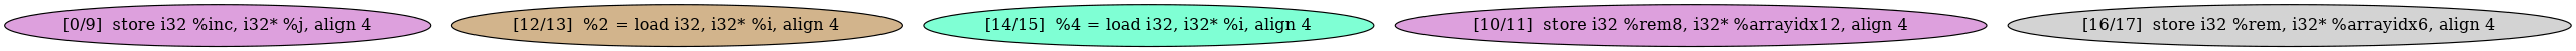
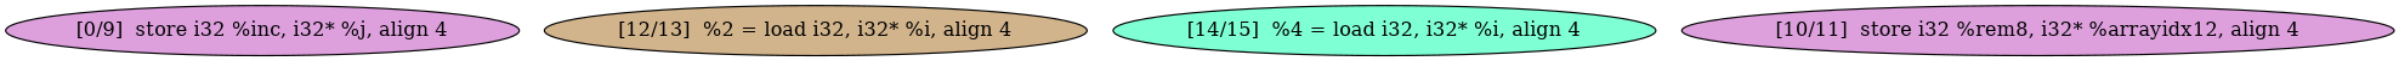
  digraph {
    node [fillcolor=plum shape=ellipse style=filled]
    n1 [label="[0/9]  store i32 %inc, i32* %j, align 4"]
    n2 [fillcolor=tan label="[12/13]  %2 = load i32, i32* %i, align 4"]
    n3 [fillcolor=aquamarine label="[14/15]  %4 = load i32, i32* %i, align 4"]
    n4 [label="[10/11]  store i32 %rem8, i32* %arrayidx12, align 4"]
-   n5 [fillcolor=lightgrey label="[16/17]  store i32 %rem, i32* %arrayidx6, align 4"]
  }
